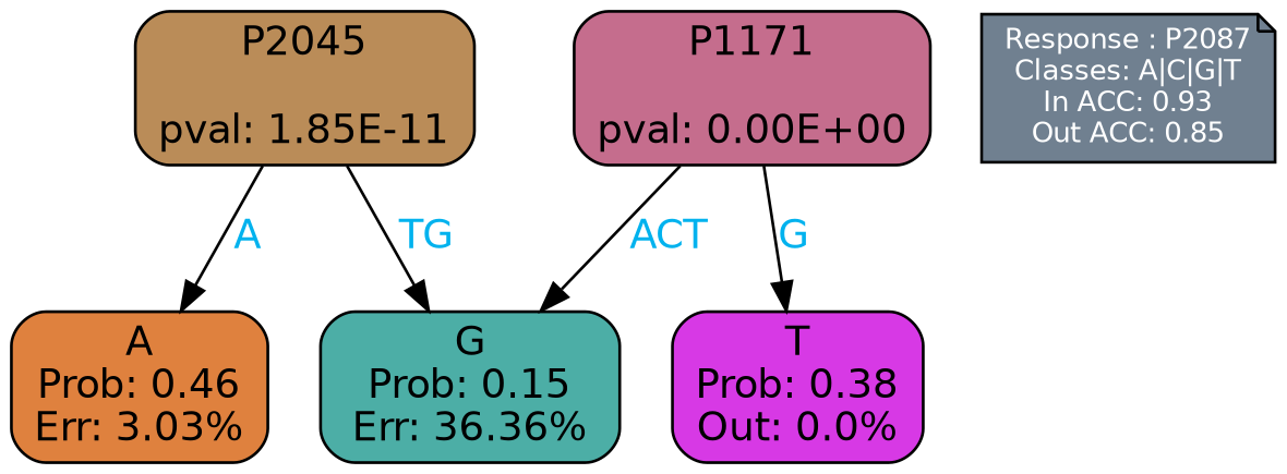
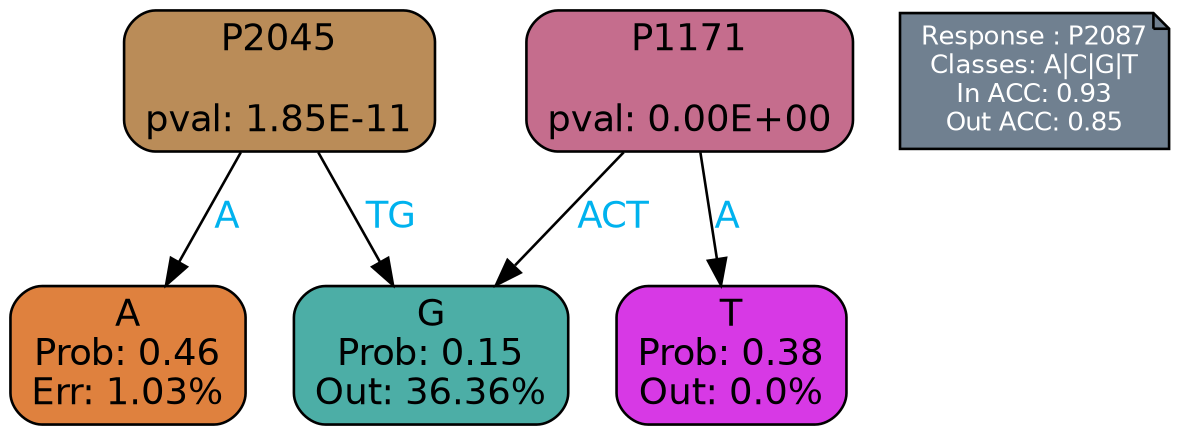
  digraph {
    ranksep=equally
    splines=polylines
    node [color=black fontname=helvetica shape=box style="filled, rounded"]
    edge [fontcolor=deepskyblue2 fontname=helvetica]
-   n1 [fillcolor="#df813e" label="A\nProb: 0.46\nErr: 3.03%"]
-   n2 [fillcolor="#4caea6" label="G\nProb: 0.15\nErr: 36.36%"]
+   n1 [fillcolor="#df813e" label="A\nProb: 0.46\nErr: 1.03%"]
+   n2 [fillcolor="#4caea6" label="G\nProb: 0.15\nOut: 36.36%"]
    n3 [fillcolor="#d739e5" label="T\nProb: 0.38\nOut: 0.0%"]
    n4 [align=left fillcolor=slategray fontcolor=white fontsize=10 label="Response : P2087\nClasses: A|C|G|T\nIn ACC: 0.93\nOut ACC: 0.85\n" shape=note style=filled]
    n5 [fillcolor="#c56d8d" label="P1171\n\npval: 0.00E+00"]
    n6 [fillcolor="#ba8c58" label="P2045\n\npval: 1.85E-11"]
    subgraph sub_1 {
      rank=same
      n1
      n2
      n3
    }
    subgraph sub_2 {
      rank=same
      n4
      n5
    }
    n5 -> n2 [label=ACT]
-   n5 -> n3 [label=G]
+   n5 -> n3 [label=A]
    n6 -> n1 [label=A]
    n6 -> n2 [label=TG]
  }
